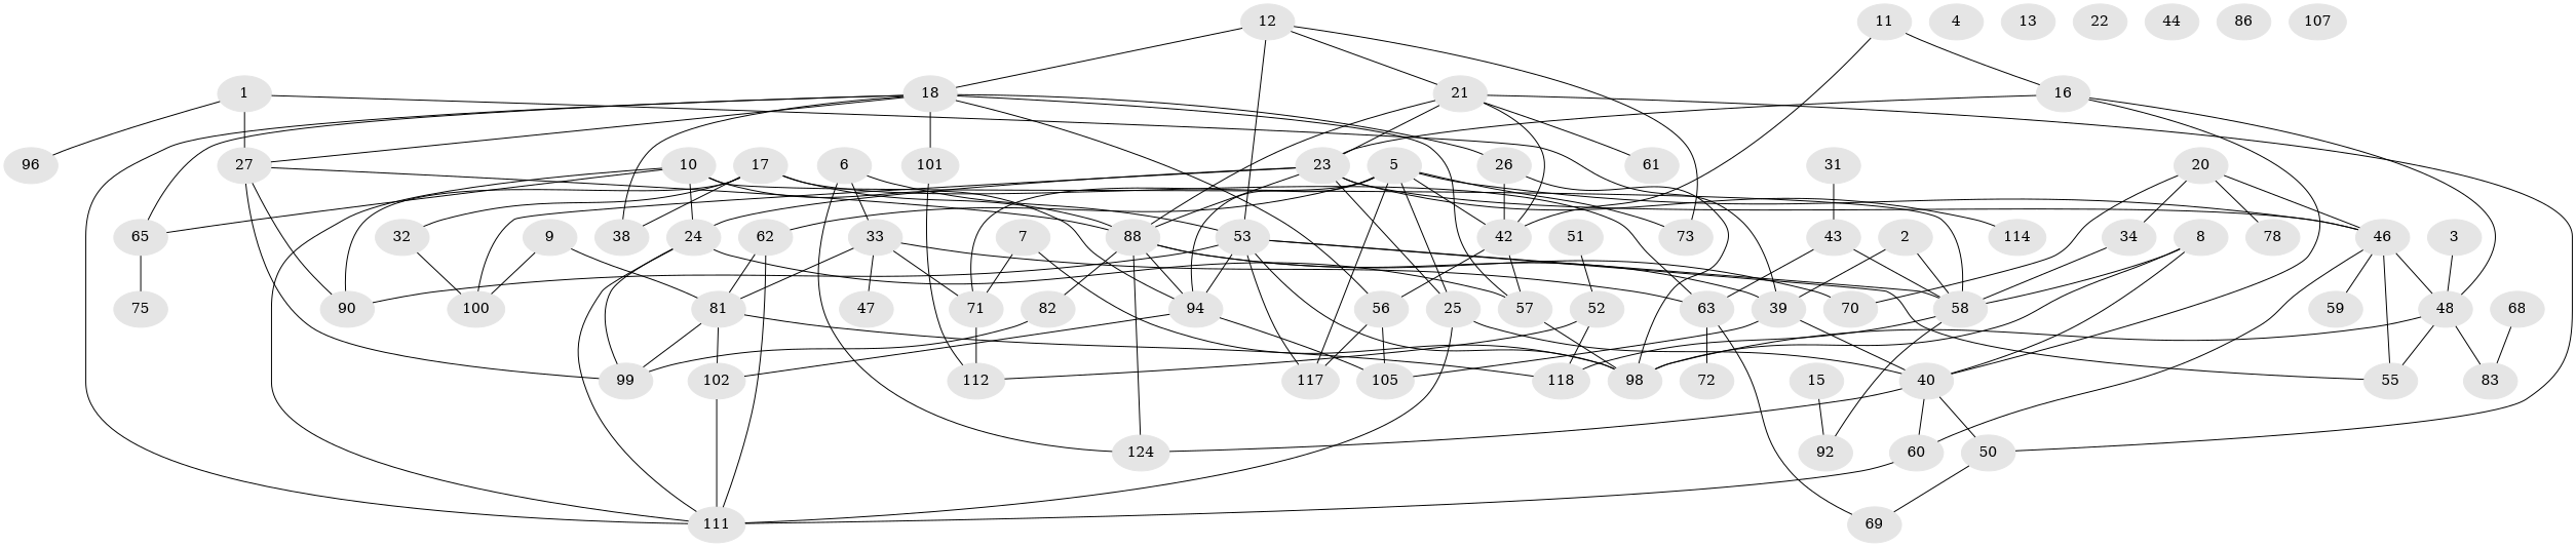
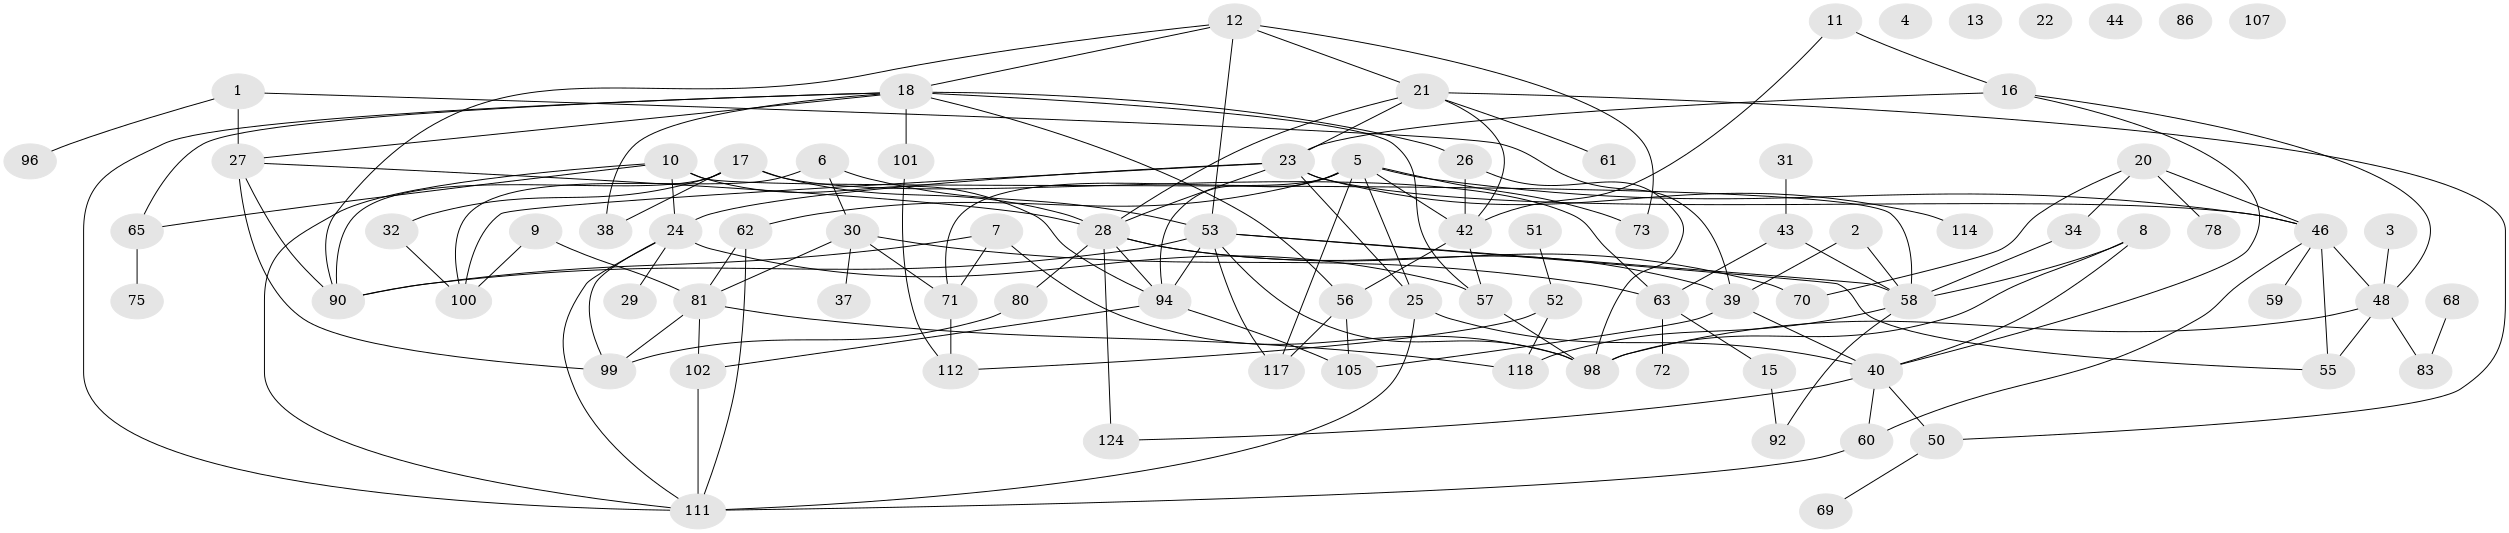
  graph {
    node [color=gray90 style=filled]
    1 [super="+84"]
    27 [super="+93"]
    39 [super="+103"]
    96
    90 [super="+126"]
-   28 [super="+67" label=88]
+   28 [super="+67"]
    99 [super="+113"]
    40 [super="+41"]
    105 [super="+110"]
    2 [super="+14"]
    58 [super="+80"]
    42 [super="+95"]
    56
    57
    92
    118
    3 [super="+108"]
    n18 [label=48 super="+77"]
    98 [super="+125"]
    55 [super="+91"]
    83
    4
    5 [super="+122"]
    25
    46 [super="+85"]
    62
    71
    73 [super="+88"]
    94 [super="+120"]
    117
    111 [super="+116"]
    60 [super="+104"]
    59
    81 [super="+115"]
    112
    102
-   33 [super="+45"]
+   33 [super="+45" label=30]
    63 [super="+89"]
-   37 [label=47]
+   37
    6
    53 [super="+54"]
    124
    7 [super="+48"]
    8 [super="+35"]
    50
    9
    100
    10 [super="+106"]
    24 [super="+79"]
    65 [super="+74"]
+   29
    75
    11
    16
    23 [super="+109"]
    12 [super="+19"]
    18 [super="+36"]
    21 [super="+30"]
    38 [super="+64"]
    26 [super="+76"]
    101
    61
    13
    15
    114
    17 [super="+66"]
    32 [super="+119"]
    70
-   82
+   82 [label=80]
    69
    72
    20 [super="+47"]
    34
    78 [super="+87"]
    22
    43 [super="+97"]
    31
    44
    52 [super="+123"]
    51
    68 [super="+121"]
    86
    107
    1 -- 27
    1 -- 39
    1 -- 96
    27 -- 90
    27 -- 28
    27 -- 99
    39 -- 40
    39 -- 105
    28 -- 39 [weight=2]
    28 -- 94
    28 -- 124
    28 -- 70
    28 -- 82
    40 -- 60
    40 -- 124
    40 -- 50
    2 -- 39
    2 -- 58
    58 -- 92
    58 -- 118
    42 -- 56
    42 -- 57
    56 -- 105
    56 -- 117
    57 -- 98
    3 -- n18
    n18 -- 98
    n18 -- 55
    n18 -- 83
    5 -- 42
    5 -- 25
    5 -- 46
    5 -- 62
    5 -- 71
    5 -- 73
    5 -- 94
    5 -- 117
    25 -- 40
    25 -- 111
    46 -- n18
    46 -- 55
    46 -- 60
    46 -- 59
    62 -- 111
    62 -- 81
    71 -- 112
    94 -- 105
    94 -- 102
    60 -- 111
    81 -- 99
    81 -- 118
    81 -- 102
    102 -- 111
    33 -- 71
    33 -- 81
    33 -- 63
    33 -- 37
-   63 -- 69
+   63 -- 15
    63 -- 72
    6 -- 33
    6 -- 53
-   6 -- 124
+   6 -- 100
    53 -- 90
    53 -- 58
    53 -- 98
    53 -- 55
    53 -- 94 [weight=2]
    53 -- 117
+   7 -- 90
    7 -- 98
    7 -- 71
    8 -- 40
    8 -- 58
    8 -- 98
    50 -- 69
    9 -- 81
    9 -- 100
    10 -- 58
    10 -- 94
    10 -- 111
    10 -- 24
    10 -- 65
    24 -- 99
    24 -- 57
    24 -- 111
+   24 -- 29
    65 -- 75
    11 -- 42
    11 -- 16
    16 -- 40
    16 -- n18
    16 -- 23
    23 -- 28
    23 -- 25
    23 -- 46
    23 -- 100
    23 -- 24
    23 -- 114
+   12 -- 90
    12 -- 73
    12 -- 53
    12 -- 18
    12 -- 21
    18 -- 27
    18 -- 56
    18 -- 57
    18 -- 111
    18 -- 65
    18 -- 38
    18 -- 26
    18 -- 101
    21 -- 28
    21 -- 42
    21 -- 50
    21 -- 23
    21 -- 61
    26 -- 42
    26 -- 98
    101 -- 112
    15 -- 92
    17 -- 90
    17 -- 28
    17 -- 63
    17 -- 38
    17 -- 32
    32 -- 100
    82 -- 99
    20 -- 46
    20 -- 70
    20 -- 34
    20 -- 78
    34 -- 58
    43 -- 58
    43 -- 63
    31 -- 43
    52 -- 118
    52 -- 112
    51 -- 52
    68 -- 83
  }
